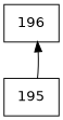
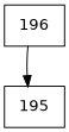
  digraph {
    fontname="DejaVu Sans"
    node [shape=record fontname="DejaVu Sans"]
    n1 [label="{196}"]
    n2 [label="{195}"]
-   n2 -> n1 [fontname="DejaVu Sans"]
+   n1 -> n2 [fontname="DejaVu Sans"]
  }
